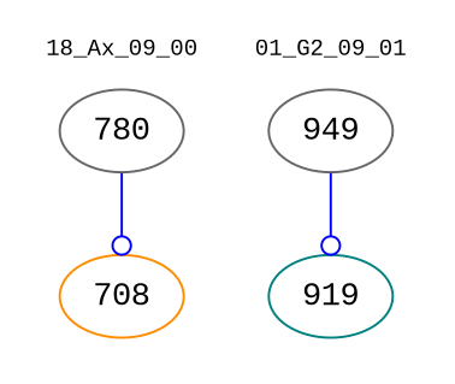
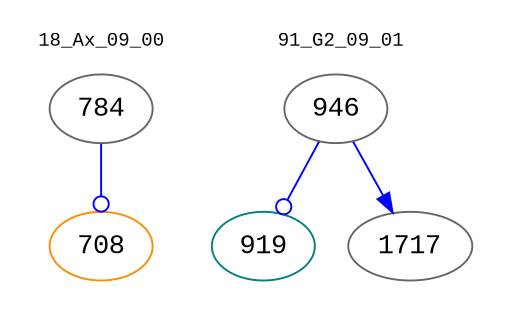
  digraph {
    fontname="Liberation Mono"
    node [color=gray40 fontname="Liberation Mono"]
    edge [arrowhead=odot color=blue fontname="Liberation Mono"]
-   n1 [label=780]
+   n1 [label=784]
    n2 [color=darkorange label=708]
-   n3 [label=949]
+   n3 [label=946]
    n4 [color=teal label=919]
+   n5 [label=1717]
    subgraph cluster_1 {
      color=white
      fontsize=10
      label="18_Ax_09_00"
      n1
      n2
    }
    subgraph cluster_2 {
      color=white
      fontsize=10
-     label="01_G2_09_01"
+     label="91_G2_09_01"
      n3
      n4
+     n5
    }
    n1 -> n2
    n3 -> n4
+   n3 -> n5 [arrowhead=normal]
  }
